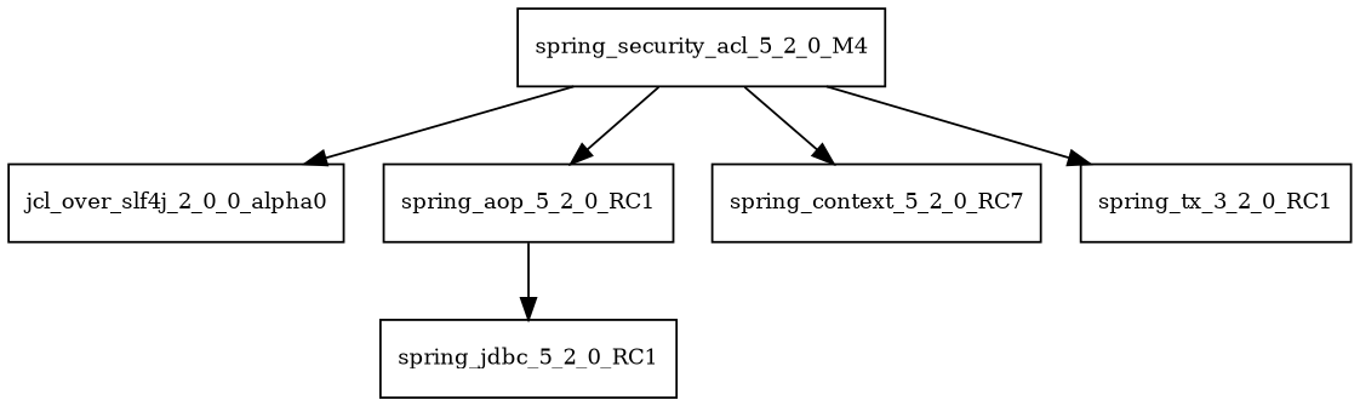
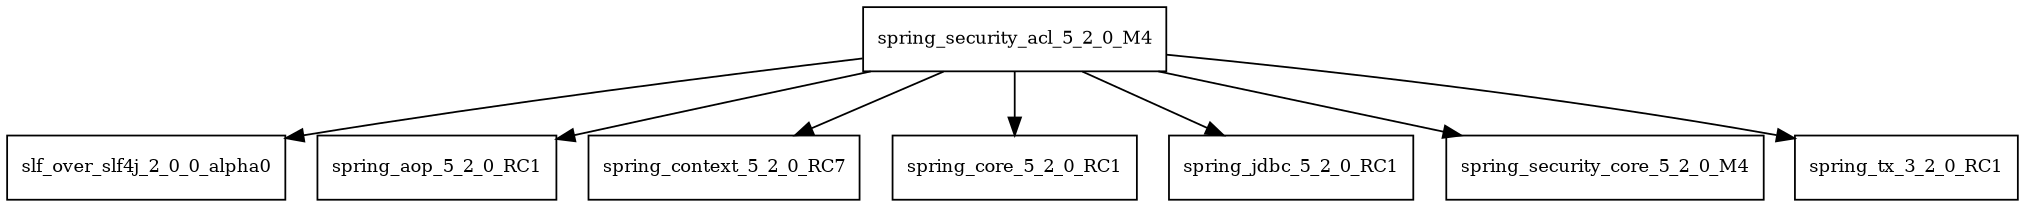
  digraph {
    node [fontsize=10.0 shape=box]
    spring_security_acl_5_2_0_M4
-   jcl_over_slf4j_2_0_0_alpha0
+   jcl_over_slf4j_2_0_0_alpha0 [label=slf_over_slf4j_2_0_0_alpha0]
    spring_aop_5_2_0_RC1
    n4 [label=spring_context_5_2_0_RC7]
+   spring_core_5_2_0_RC1
    spring_jdbc_5_2_0_RC1
+   spring_security_core_5_2_0_M4
    n8 [label=spring_tx_3_2_0_RC1]
    spring_security_acl_5_2_0_M4 -> jcl_over_slf4j_2_0_0_alpha0
    spring_security_acl_5_2_0_M4 -> spring_aop_5_2_0_RC1
    spring_security_acl_5_2_0_M4 -> n4
-   spring_aop_5_2_0_RC1 -> spring_jdbc_5_2_0_RC1
+   spring_security_acl_5_2_0_M4 -> spring_core_5_2_0_RC1
+   spring_security_acl_5_2_0_M4 -> spring_jdbc_5_2_0_RC1
+   spring_security_acl_5_2_0_M4 -> spring_security_core_5_2_0_M4
    spring_security_acl_5_2_0_M4 -> n8
  }
